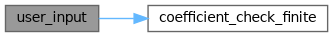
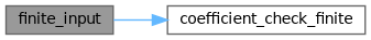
  digraph {
    rankdir=LR
    node [fontname=Helvetica fontsize=10 shape=box style=filled]
-   n1 [color=gray40 fillcolor=grey60 fontcolor=black height=0.2 label=user_input width=0.4]
+   n1 [color=gray40 fillcolor=grey60 fontcolor=black height=0.2 label=finite_input width=0.4]
    n2 [color=grey40 fillcolor=white height=0.2 label=coefficient_check_finite width=0.4]
    n1 -> n2 [color=steelblue1 fontname=Helvetica fontsize=10 labelfontname=Helvetica labelfontsize=10 style=solid]
  }
